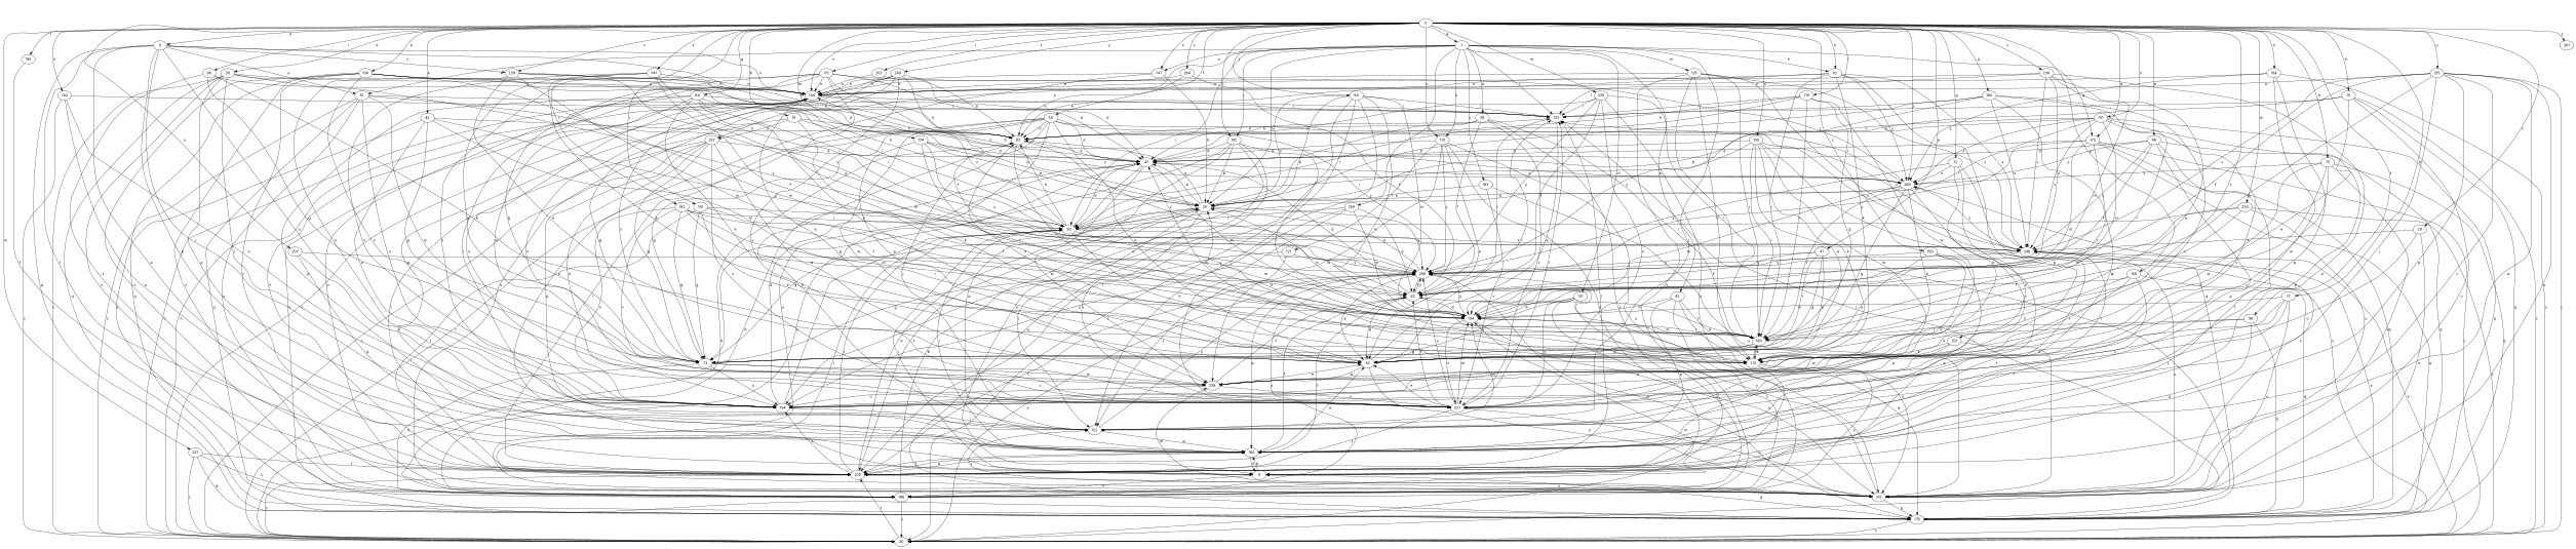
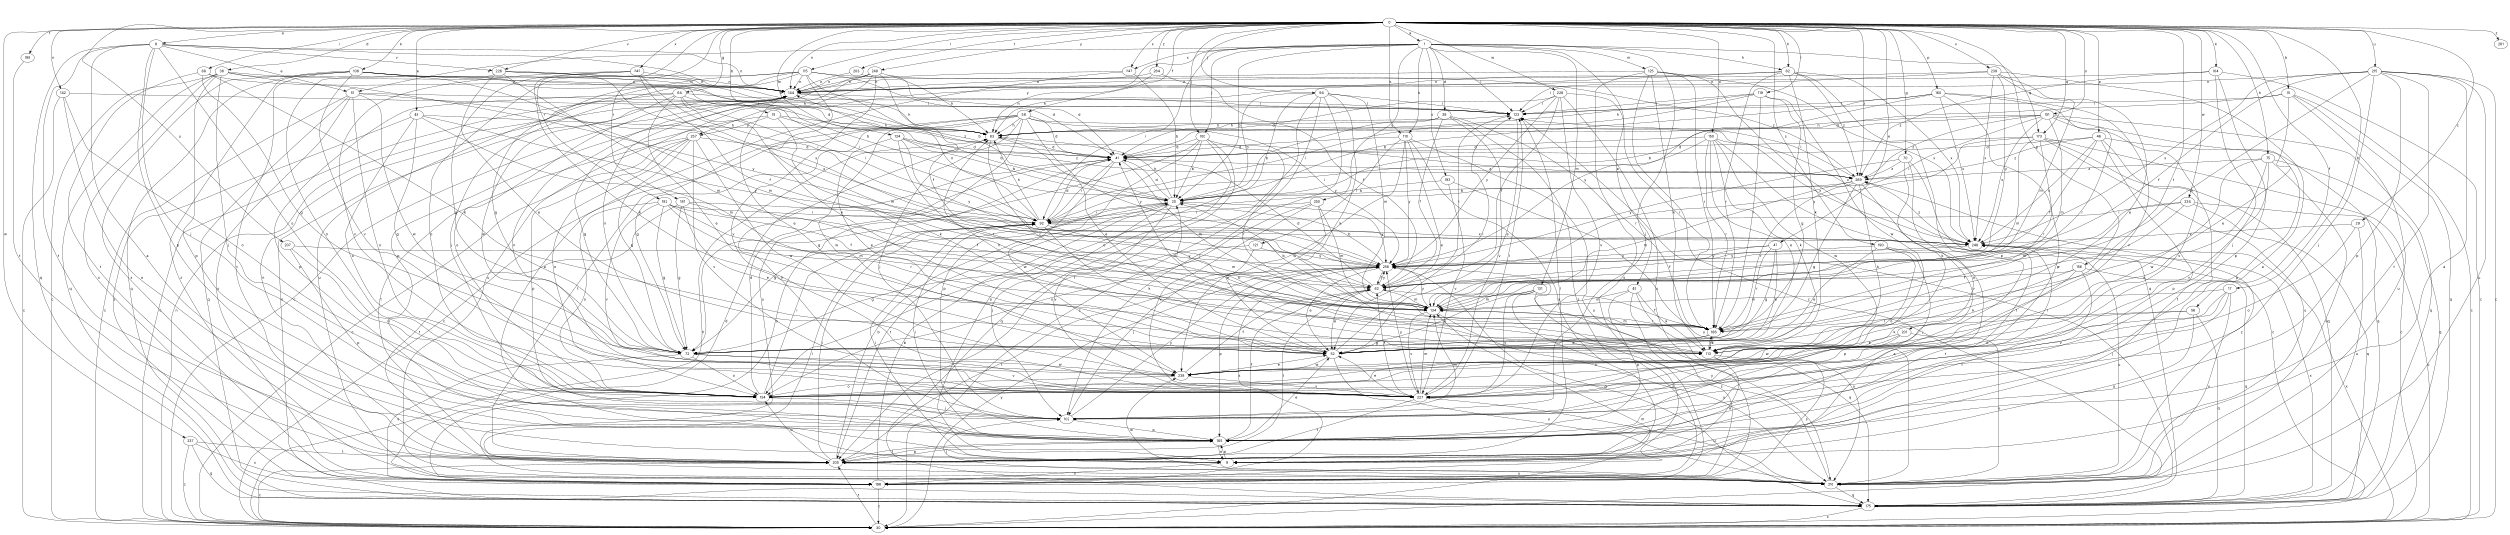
  strict digraph {
    fontname=Inter
    node [fontname=Inter]
    edge [fontname=Inter]
    0
    1
    6
    15
    17
    19
    29
    36
    46
    47
    48
    56
    58
    64
    70
    75
    82
    88
    94
    100
    104
    106
    110
    115
    119
    124
    142
    144
    150
    151
    156
    160
    173
    181
    182
    190
    199
    201
    203
    207
    215
    226
    228
    234
    237
    239
    242
    247
    249
    261
    264
    269
    20
    38
    49
    51
    92
    102
    123
    125
    131
    193
    250
    257
    9
    83
    154
    165
    175
    205
    30
    41
    52
    216
    134
    227
    72
    113
    248
    196
    258
    62
    186
    238
    121
    0 -> 1 [label=a]
    0 -> 6 [label=a]
    0 -> 15 [label=b]
    0 -> 17 [label=b]
    0 -> 19 [label=b]
    0 -> 29 [label=c]
    0 -> 36 [label=d]
    0 -> 46 [label=e]
    0 -> 47 [label=e]
    0 -> 48 [label=e]
    0 -> 56 [label=f]
    0 -> 58 [label=f]
    0 -> 64 [label=g]
    0 -> 70 [label=g]
    0 -> 75 [label=h]
    0 -> 82 [label=h]
    0 -> 88 [label=i]
    0 -> 94 [label=j]
    0 -> 100 [label=j]
    0 -> 104 [label=k]
    0 -> 106 [label=k]
    0 -> 110 [label=k]
    0 -> 115 [label=l]
    0 -> 119 [label=l]
    0 -> 124 [label=m]
    0 -> 142 [label=n]
    0 -> 144 [label=n]
    0 -> 150 [label=o]
    0 -> 151 [label=o]
    0 -> 156 [label=p]
    0 -> 160 [label=p]
    0 -> 173 [label=q]
    0 -> 181 [label=r]
    0 -> 182 [label=r]
    0 -> 190 [label=s]
    0 -> 199 [label=t]
    0 -> 201 [label=t]
    0 -> 203 [label=t]
    0 -> 207 [label=u]
    0 -> 215 [label=u]
    0 -> 226 [label=v]
    0 -> 228 [label=w]
    0 -> 234 [label=w]
    0 -> 237 [label=w]
    0 -> 239 [label=x]
    0 -> 242 [label=x]
    0 -> 247 [label=x]
    0 -> 249 [label=y]
    0 -> 261 [label=z]
    0 -> 264 [label=z]
    0 -> 269 [label=z]
    1 -> 82 [label=h]
    1 -> 100 [label=j]
    1 -> 110 [label=k]
    1 -> 173 [label=q]
    1 -> 247 [label=x]
    1 -> 20 [label=b]
    1 -> 38 [label=d]
    1 -> 49 [label=e]
    1 -> 51 [label=e]
    1 -> 92 [label=i]
    1 -> 102 [label=j]
    1 -> 123 [label=l]
    1 -> 125 [label=m]
    1 -> 131 [label=m]
    1 -> 193 [label=s]
    1 -> 250 [label=y]
    1 -> 257 [label=y]
    6 -> 144 [label=n]
    6 -> 226 [label=v]
    6 -> 51 [label=e]
    6 -> 102 [label=j]
    6 -> 9 [label=a]
    6 -> 83 [label=h]
    6 -> 154 [label=o]
    6 -> 165 [label=p]
    6 -> 175 [label=q]
    6 -> 205 [label=t]
    15 -> 123 [label=l]
    15 -> 175 [label=q]
    15 -> 30 [label=c]
    15 -> 41 [label=d]
    15 -> 52 [label=e]
    15 -> 216 [label=u]
    17 -> 102 [label=j]
    17 -> 154 [label=o]
    17 -> 216 [label=u]
    17 -> 134 [label=m]
    17 -> 227 [label=v]
    19 -> 20 [label=b]
    19 -> 257 [label=y]
    19 -> 83 [label=h]
    19 -> 72 [label=g]
    19 -> 113 [label=k]
    29 -> 154 [label=o]
    29 -> 216 [label=u]
    29 -> 248 [label=x]
    36 -> 144 [label=n]
    36 -> 102 [label=j]
    36 -> 165 [label=p]
    36 -> 175 [label=q]
    36 -> 30 [label=c]
    36 -> 41 [label=d]
    36 -> 196 [label=s]
    36 -> 258 [label=y]
    46 -> 269 [label=z]
    46 -> 165 [label=p]
    46 -> 175 [label=q]
    46 -> 205 [label=t]
    46 -> 41 [label=d]
    46 -> 248 [label=x]
    46 -> 62 [label=f]
    47 -> 52 [label=e]
    47 -> 72 [label=g]
    47 -> 258 [label=y]
    47 -> 62 [label=f]
    47 -> 186 [label=r]
    48 -> 83 [label=h]
    48 -> 154 [label=o]
    48 -> 134 [label=m]
    48 -> 72 [label=g]
    48 -> 196 [label=s]
    48 -> 258 [label=y]
    56 -> 9 [label=a]
    56 -> 175 [label=q]
    56 -> 113 [label=k]
    56 -> 186 [label=r]
    58 -> 102 [label=j]
    58 -> 83 [label=h]
    58 -> 205 [label=t]
    58 -> 30 [label=c]
    58 -> 41 [label=d]
    58 -> 52 [label=e]
    58 -> 216 [label=u]
    58 -> 72 [label=g]
    58 -> 248 [label=x]
    58 -> 258 [label=y]
    58 -> 238 [label=w]
    64 -> 269 [label=z]
    64 -> 92 [label=i]
    64 -> 123 [label=l]
    64 -> 165 [label=p]
    64 -> 30 [label=c]
    64 -> 52 [label=e]
    64 -> 134 [label=m]
    64 -> 238 [label=w]
    70 -> 269 [label=z]
    70 -> 154 [label=o]
    70 -> 205 [label=t]
    70 -> 113 [label=k]
    70 -> 258 [label=y]
    75 -> 269 [label=z]
    75 -> 154 [label=o]
    75 -> 175 [label=q]
    75 -> 216 [label=u]
    75 -> 227 [label=v]
    75 -> 238 [label=w]
    82 -> 144 [label=n]
    82 -> 269 [label=z]
    82 -> 83 [label=h]
    82 -> 165 [label=p]
    82 -> 113 [label=k]
    82 -> 248 [label=x]
    82 -> 186 [label=r]
    88 -> 144 [label=n]
    88 -> 205 [label=t]
    88 -> 72 [label=g]
    88 -> 113 [label=k]
    94 -> 20 [label=b]
    94 -> 102 [label=j]
    94 -> 123 [label=l]
    94 -> 154 [label=o]
    94 -> 205 [label=t]
    94 -> 30 [label=c]
    94 -> 134 [label=m]
    94 -> 113 [label=k]
    100 -> 20 [label=b]
    100 -> 9 [label=a]
    100 -> 165 [label=p]
    100 -> 175 [label=q]
    100 -> 41 [label=d]
    100 -> 72 [label=g]
    100 -> 186 [label=r]
    104 -> 144 [label=n]
    104 -> 269 [label=z]
-   104 -> 102 [label=w]
+   104 -> 102 [label=j]
    104 -> 165 [label=p]
    104 -> 30 [label=c]
    106 -> 144 [label=n]
    106 -> 20 [label=b]
    106 -> 92 [label=i]
    106 -> 175 [label=q]
    106 -> 205 [label=t]
    106 -> 216 [label=z]
    106 -> 134 [label=m]
    106 -> 227 [label=v]
    106 -> 196 [label=s]
    110 -> 9 [label=a]
    110 -> 41 [label=d]
    110 -> 52 [label=e]
    110 -> 216 [label=u]
    110 -> 258 [label=y]
    110 -> 238 [label=w]
    110 -> 121 [label=l]
    115 -> 144 [label=n]
    115 -> 269 [label=z]
    115 -> 20 [label=b]
    115 -> 102 [label=j]
    115 -> 154 [label=o]
    115 -> 41 [label=d]
    115 -> 52 [label=e]
    115 -> 216 [label=u]
    115 -> 72 [label=g]
    119 -> 92 [label=i]
    119 -> 123 [label=l]
    119 -> 83 [label=h]
    119 -> 72 [label=g]
    119 -> 186 [label=r]
    119 -> 238 [label=w]
    124 -> 269 [label=z]
    124 -> 20 [label=b]
    124 -> 41 [label=d]
    124 -> 52 [label=e]
    124 -> 258 [label=y]
    124 -> 186 [label=r]
    142 -> 123 [label=l]
    142 -> 9 [label=a]
    142 -> 154 [label=o]
    142 -> 30 [label=c]
    144 -> 123 [label=l]
    144 -> 83 [label=h]
    144 -> 154 [label=o]
    144 -> 52 [label=e]
    150 -> 92 [label=i]
    150 -> 30 [label=c]
    150 -> 41 [label=d]
    150 -> 52 [label=e]
    150 -> 113 [label=k]
    150 -> 248 [label=x]
    150 -> 186 [label=r]
    150 -> 238 [label=w]
    151 -> 269 [label=z]
    151 -> 20 [label=b]
    151 -> 92 [label=i]
    151 -> 83 [label=h]
    151 -> 165 [label=p]
    151 -> 175 [label=q]
    151 -> 134 [label=m]
    151 -> 227 [label=v]
    151 -> 248 [label=x]
    156 -> 165 [label=p]
    156 -> 175 [label=q]
    156 -> 205 [label=t]
    156 -> 113 [label=k]
    156 -> 62 [label=f]
    160 -> 20 [label=b]
    160 -> 123 [label=l]
    160 -> 165 [label=p]
    160 -> 227 [label=v]
    160 -> 248 [label=x]
    160 -> 258 [label=y]
    160 -> 186 [label=r]
    173 -> 175 [label=q]
    173 -> 30 [label=c]
    173 -> 41 [label=d]
    173 -> 216 [label=u]
    173 -> 134 [label=m]
    173 -> 258 [label=y]
    173 -> 186 [label=r]
    181 -> 92 [label=i]
    181 -> 205 [label=t]
    181 -> 52 [label=e]
    181 -> 72 [label=g]
    181 -> 62 [label=f]
    182 -> 92 [label=i]
    182 -> 154 [label=o]
    182 -> 134 [label=m]
    182 -> 227 [label=v]
    182 -> 72 [label=g]
    182 -> 62 [label=f]
    182 -> 186 [label=r]
    190 -> 102 [label=j]
    190 -> 9 [label=a]
    190 -> 154 [label=o]
    190 -> 52 [label=e]
    190 -> 258 [label=y]
    199 -> 205 [label=t]
    201 -> 154 [label=o]
    201 -> 216 [label=u]
    201 -> 113 [label=k]
    201 -> 238 [label=w]
    203 -> 144 [label=n]
    203 -> 41 [label=d]
    207 -> 154 [label=o]
    207 -> 165 [label=p]
    207 -> 258 [label=y]
    215 -> 144 [label=n]
    215 -> 102 [label=j]
    215 -> 9 [label=a]
    215 -> 165 [label=p]
    215 -> 205 [label=t]
    215 -> 30 [label=c]
    215 -> 216 [label=u]
    215 -> 134 [label=m]
    215 -> 248 [label=x]
    215 -> 62 [label=f]
    226 -> 144 [label=n]
    226 -> 83 [label=h]
    226 -> 154 [label=o]
    226 -> 52 [label=e]
    226 -> 134 [label=m]
    226 -> 248 [label=x]
    228 -> 123 [label=l]
    228 -> 41 [label=d]
    228 -> 227 [label=v]
    228 -> 196 [label=s]
    228 -> 258 [label=y]
    228 -> 62 [label=f]
    228 -> 186 [label=r]
    234 -> 92 [label=i]
    234 -> 175 [label=q]
    234 -> 30 [label=c]
    234 -> 134 [label=m]
    234 -> 186 [label=r]
    237 -> 175 [label=q]
    237 -> 205 [label=t]
    237 -> 30 [label=c]
    237 -> 196 [label=s]
    239 -> 144 [label=n]
    239 -> 123 [label=l]
    239 -> 9 [label=a]
    239 -> 52 [label=e]
    239 -> 134 [label=m]
    239 -> 248 [label=x]
    239 -> 258 [label=y]
    242 -> 144 [label=n]
    242 -> 92 [label=i]
    242 -> 227 [label=v]
    242 -> 72 [label=g]
    242 -> 113 [label=k]
    242 -> 62 [label=f]
    247 -> 144 [label=n]
    247 -> 20 [label=b]
    247 -> 9 [label=a]
    249 -> 144 [label=n]
    249 -> 83 [label=h]
    249 -> 165 [label=p]
    249 -> 30 [label=c]
    249 -> 216 [label=u]
    249 -> 227 [label=v]
    249 -> 62 [label=f]
    264 -> 144 [label=n]
    264 -> 83 [label=h]
    264 -> 62 [label=f]
    269 -> 20 [label=b]
    269 -> 123 [label=l]
    269 -> 134 [label=m]
    269 -> 227 [label=v]
    269 -> 72 [label=g]
    269 -> 113 [label=k]
    269 -> 186 [label=r]
    20 -> 92 [label=i]
    20 -> 102 [label=j]
    20 -> 83 [label=h]
    20 -> 205 [label=t]
    20 -> 41 [label=d]
    20 -> 227 [label=v]
    20 -> 72 [label=g]
    20 -> 258 [label=y]
    38 -> 20 [label=b]
    38 -> 83 [label=h]
    38 -> 227 [label=v]
    38 -> 196 [label=s]
    38 -> 62 [label=f]
    38 -> 186 [label=r]
    49 -> 165 [label=p]
    49 -> 216 [label=u]
    49 -> 134 [label=m]
    49 -> 113 [label=k]
    49 -> 196 [label=s]
    51 -> 123 [label=l]
    51 -> 154 [label=o]
    51 -> 175 [label=q]
    51 -> 30 [label=c]
    51 -> 248 [label=x]
    51 -> 196 [label=s]
    51 -> 238 [label=w]
    92 -> 144 [label=n]
    92 -> 83 [label=h]
    92 -> 41 [label=d]
    92 -> 134 [label=m]
    92 -> 113 [label=k]
    92 -> 248 [label=x]
    102 -> 83 [label=h]
    102 -> 165 [label=p]
    102 -> 134 [label=m]
    102 -> 258 [label=y]
    123 -> 83 [label=h]
    123 -> 52 [label=e]
    125 -> 144 [label=n]
    125 -> 175 [label=q]
    125 -> 30 [label=c]
    125 -> 113 [label=k]
    125 -> 248 [label=x]
    125 -> 196 [label=s]
    125 -> 186 [label=r]
    131 -> 175 [label=q]
    131 -> 52 [label=e]
    131 -> 134 [label=m]
    131 -> 227 [label=v]
    131 -> 196 [label=s]
    193 -> 20 [label=b]
    193 -> 216 [label=u]
    193 -> 227 [label=v]
    250 -> 92 [label=i]
    250 -> 154 [label=o]
-   250 -> 62 [label=e]
+   250 -> 52 [label=e]
    250 -> 134 [label=m]
    250 -> 227 [label=v]
    257 -> 154 [label=o]
    257 -> 165 [label=p]
    257 -> 205 [label=t]
    257 -> 30 [label=c]
    257 -> 41 [label=d]
    257 -> 227 [label=v]
    257 -> 72 [label=g]
    257 -> 238 [label=w]
    9 -> 92 [label=i]
    9 -> 165 [label=p]
-   9 -> 175 [label=q]
    9 -> 196 [label=s]
    83 -> 41 [label=d]
    83 -> 258 [label=y]
    83 -> 186 [label=r]
    154 -> 92 [label=i]
    154 -> 102 [label=j]
    154 -> 41 [label=d]
    165 -> 92 [label=i]
    165 -> 9 [label=a]
    165 -> 205 [label=t]
    165 -> 52 [label=e]
    165 -> 62 [label=f]
    175 -> 144 [label=n]
    175 -> 123 [label=l]
    175 -> 30 [label=c]
    175 -> 248 [label=x]
    205 -> 144 [label=n]
    205 -> 20 [label=b]
    205 -> 92 [label=i]
    205 -> 123 [label=l]
    205 -> 154 [label=o]
    205 -> 165 [label=p]
    205 -> 30 [label=c]
    205 -> 216 [label=u]
    30 -> 144 [label=n]
    30 -> 83 [label=h]
    30 -> 205 [label=t]
    30 -> 134 [label=m]
    30 -> 248 [label=x]
    30 -> 258 [label=y]
    41 -> 269 [label=z]
    41 -> 92 [label=i]
    41 -> 134 [label=m]
    41 -> 196 [label=s]
    41 -> 238 [label=w]
    52 -> 123 [label=l]
    52 -> 83 [label=h]
    52 -> 216 [label=u]
    52 -> 238 [label=w]
    216 -> 269 [label=z]
    216 -> 92 [label=i]
    216 -> 102 [label=j]
    216 -> 175 [label=q]
    216 -> 258 [label=y]
    216 -> 238 [label=w]
    134 -> 20 [label=b]
    134 -> 216 [label=u]
    134 -> 227 [label=v]
    134 -> 258 [label=y]
    134 -> 186 [label=r]
    227 -> 144 [label=n]
    227 -> 123 [label=l]
    227 -> 205 [label=t]
    227 -> 52 [label=e]
    227 -> 216 [label=u]
    227 -> 134 [label=m]
    227 -> 258 [label=y]
    227 -> 62 [label=f]
    72 -> 144 [label=n]
    72 -> 154 [label=o]
    72 -> 227 [label=v]
    72 -> 196 [label=s]
    72 -> 238 [label=w]
    113 -> 20 [label=b]
    113 -> 9 [label=a]
    113 -> 41 [label=d]
    113 -> 196 [label=s]
    113 -> 186 [label=r]
    248 -> 269 [label=z]
    248 -> 205 [label=t]
    248 -> 216 [label=u]
    248 -> 258 [label=y]
    196 -> 20 [label=b]
    196 -> 30 [label=c]
    196 -> 41 [label=d]
    258 -> 20 [label=b]
    258 -> 165 [label=p]
    258 -> 175 [label=q]
    258 -> 205 [label=t]
    258 -> 52 [label=e]
    258 -> 196 [label=s]
    258 -> 62 [label=f]
    62 -> 123 [label=l]
    62 -> 205 [label=t]
    62 -> 41 [label=d]
    62 -> 52 [label=e]
    62 -> 134 [label=m]
    62 -> 258 [label=y]
    186 -> 52 [label=e]
    186 -> 134 [label=m]
    186 -> 72 [label=g]
    186 -> 113 [label=k]
    186 -> 62 [label=f]
    238 -> 154 [label=o]
    238 -> 52 [label=e]
    238 -> 227 [label=v]
    238 -> 62 [label=f]
    121 -> 102 [label=j]
    121 -> 72 [label=g]
    121 -> 258 [label=y]
  }
